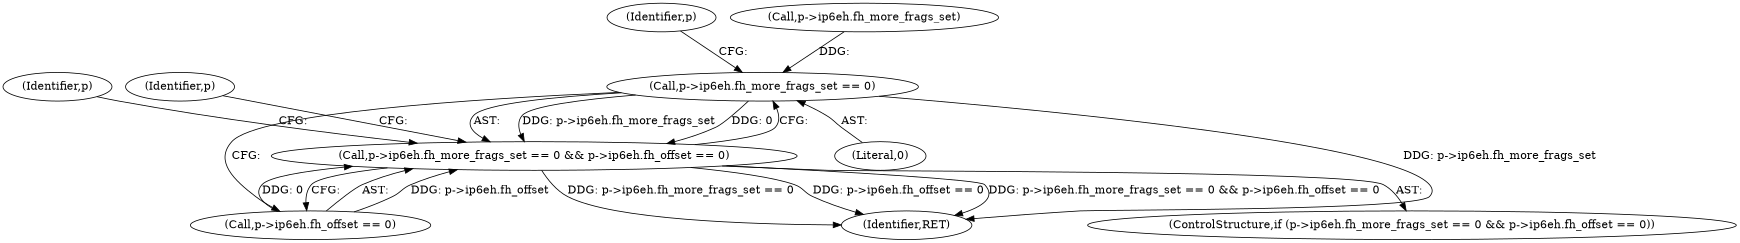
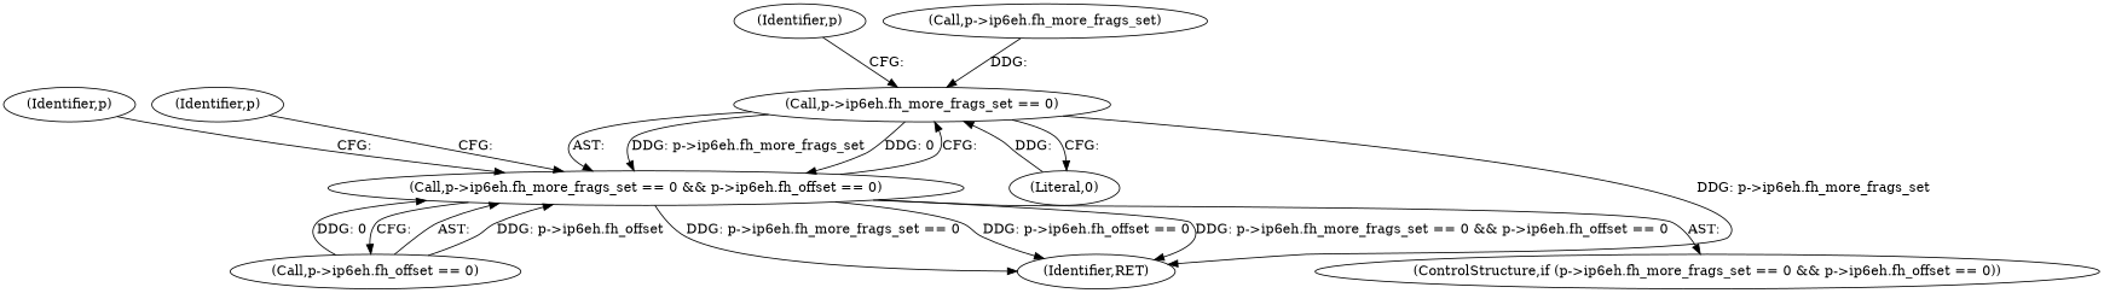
  digraph {
    n1 [label="(Call,p->ip6eh.fh_more_frags_set == 0)"]
    n2 [label="(Call,p->ip6eh.fh_more_frags_set == 0 && p->ip6eh.fh_offset == 0)"]
    n3 [label="(Identifier,RET)"]
    n4 [label="(Literal,0)"]
    n5 [label="(ControlStructure,if (p->ip6eh.fh_more_frags_set == 0 && p->ip6eh.fh_offset == 0))"]
    n6 [label="(Call,p->ip6eh.fh_offset == 0)"]
    n7 [label="(Identifier,p)"]
    n8 [label="(Identifier,p)"]
    n9 [label="(Call,p->ip6eh.fh_more_frags_set)"]
    n10 [label="(Identifier,p)"]
    n1 -> n2 [label="AST: "]
    n1 -> n2 [label="DDG: p->ip6eh.fh_more_frags_set"]
    n1 -> n2 [label="DDG: 0"]
    n1 -> n3 [label="DDG: p->ip6eh.fh_more_frags_set"]
-   n1 -> n6 [label="CFG: "]
+   n1 -> n4 [label="CFG: "]
    n2 -> n1 [label="CFG: "]
    n2 -> n3 [label="DDG: p->ip6eh.fh_more_frags_set == 0"]
    n2 -> n3 [label="DDG: p->ip6eh.fh_offset == 0"]
    n2 -> n3 [label="DDG: p->ip6eh.fh_more_frags_set == 0 && p->ip6eh.fh_offset == 0"]
    n2 -> n5 [label="AST: "]
    n2 -> n6 [label="CFG: "]
-   n4 -> n1 [label="AST: "]
+   n4 -> n1 [label="DDG: "]
    n6 -> n2 [label="AST: "]
    n6 -> n2 [label="DDG: p->ip6eh.fh_offset"]
    n6 -> n2 [label="DDG: 0"]
    n7 -> n2 [label="CFG: "]
    n8 -> n1 [label="CFG: "]
    n9 -> n1 [label="DDG: "]
    n10 -> n2 [label="CFG: "]
  }
